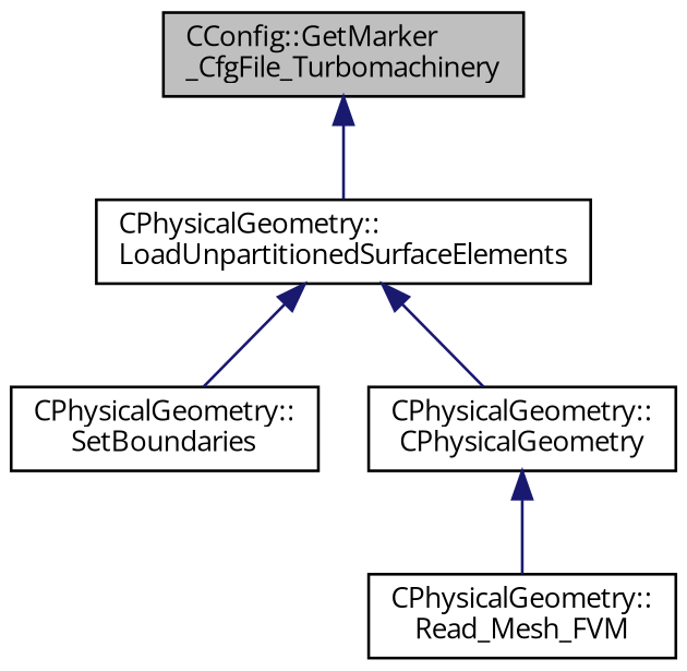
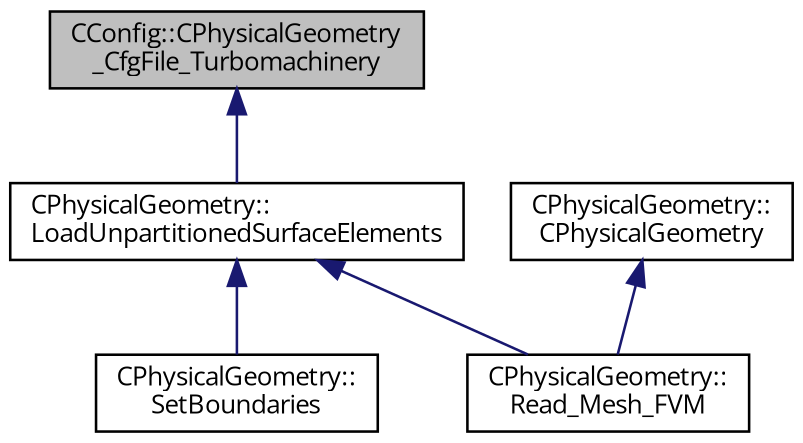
  digraph {
    fontname="Open Sans"
    rankdir=TB
    node [color=black fillcolor=white fontname="Open Sans" fontsize=10 shape=record style=filled]
    edge [color=midnightblue dir=back fontname="Open Sans" fontsize=10 labelfontname=Helvetica labelfontsize=10 style=solid]
-   n1 [fillcolor=grey75 fontcolor=black height=0.2 label="CConfig::GetMarker\l_CfgFile_Turbomachinery" width=0.4]
+   n1 [fillcolor=grey75 fontcolor=black height=0.2 label="CConfig::CPhysicalGeometry\l_CfgFile_Turbomachinery" width=0.4]
    n2 [height=0.2 label="CPhysicalGeometry::\lLoadUnpartitionedSurfaceElements" width=0.4]
    n3 [height=0.2 label="CPhysicalGeometry::\lSetBoundaries" width=0.4]
    n4 [height=0.2 label="CPhysicalGeometry::\lRead_Mesh_FVM" width=0.4]
    n5 [height=0.2 label="CPhysicalGeometry::\lCPhysicalGeometry" width=0.4]
    n1 -> n2
    n2 -> n3
-   n2 -> n5
+   n2 -> n4
    n5 -> n4
  }
